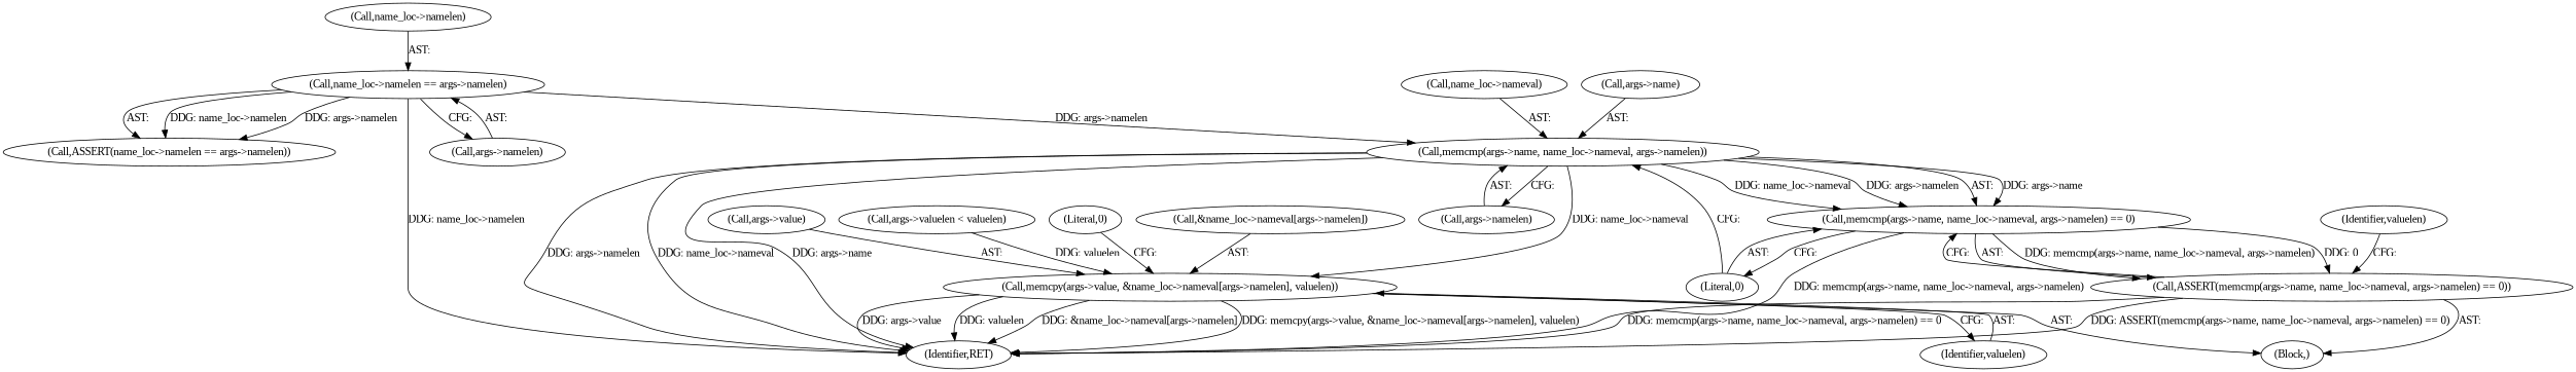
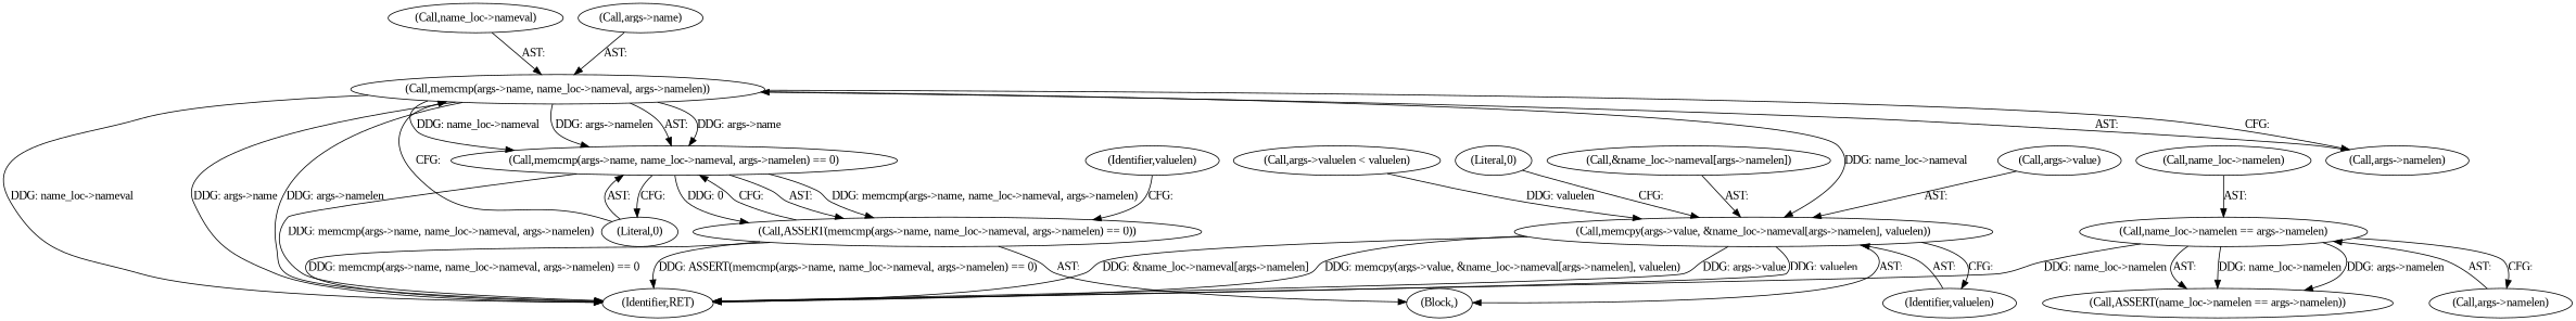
  digraph {
    fontname="Liberation Serif"
    node [fontname="Liberation Serif"]
    edge [fontname="Liberation Serif"]
    n1 [label="(Call,memcmp(args->name, name_loc->nameval, args->namelen))"]
    n2 [label="(Call,memcmp(args->name, name_loc->nameval, args->namelen) == 0)"]
    n3 [label="(Call,memcpy(args->value, &name_loc->nameval[args->namelen], valuelen))"]
    n4 [label="(Call,args->namelen)"]
    n5 [label="(Identifier,RET)"]
    n6 [label="(Call,ASSERT(memcmp(args->name, name_loc->nameval, args->namelen) == 0))"]
    n7 [label="(Literal,0)"]
    n8 [label="(Block,)"]
    n9 [label="(Identifier,valuelen)"]
    n10 [label="(Call,name_loc->namelen == args->namelen)"]
    n11 [label="(Call,args->namelen)"]
    n12 [label="(Call,ASSERT(name_loc->namelen == args->namelen))"]
    n13 [label="(Identifier,valuelen)"]
    n14 [label="(Call,name_loc->nameval)"]
    n15 [label="(Call,args->value)"]
    n16 [label="(Call,args->valuelen < valuelen)"]
    n17 [label="(Call,args->name)"]
    n18 [label="(Call,name_loc->namelen)"]
    n19 [label="(Literal,0)"]
    n20 [label="(Call,&name_loc->nameval[args->namelen])"]
    n1 -> n2 [label="AST: "]
    n1 -> n2 [label="DDG: args->name"]
    n1 -> n2 [label="DDG: name_loc->nameval"]
    n1 -> n2 [label="DDG: args->namelen"]
    n1 -> n3 [label="DDG: name_loc->nameval"]
    n1 -> n4 [label="CFG: "]
    n1 -> n5 [label="DDG: args->namelen"]
    n1 -> n5 [label="DDG: name_loc->nameval"]
    n1 -> n5 [label="DDG: args->name"]
    n2 -> n5 [label="DDG: memcmp(args->name, name_loc->nameval, args->namelen)"]
    n2 -> n6 [label="AST: "]
    n2 -> n6 [label="DDG: memcmp(args->name, name_loc->nameval, args->namelen)"]
    n2 -> n6 [label="DDG: 0"]
    n2 -> n7 [label="CFG: "]
    n3 -> n5 [label="DDG: args->value"]
    n3 -> n5 [label="DDG: valuelen"]
    n3 -> n5 [label="DDG: &name_loc->nameval[args->namelen]"]
    n3 -> n5 [label="DDG: memcpy(args->value, &name_loc->nameval[args->namelen], valuelen)"]
    n3 -> n8 [label="AST: "]
    n3 -> n9 [label="CFG: "]
    n4 -> n1 [label="AST: "]
    n6 -> n2 [label="CFG: "]
    n6 -> n5 [label="DDG: memcmp(args->name, name_loc->nameval, args->namelen) == 0"]
    n6 -> n5 [label="DDG: ASSERT(memcmp(args->name, name_loc->nameval, args->namelen) == 0)"]
    n6 -> n8 [label="AST: "]
    n7 -> n1 [label="CFG: "]
    n7 -> n2 [label="AST: "]
    n9 -> n3 [label="AST: "]
-   n10 -> n1 [label="DDG: args->namelen"]
    n10 -> n5 [label="DDG: name_loc->namelen"]
    n10 -> n11 [label="CFG: "]
    n10 -> n12 [label="AST: "]
    n10 -> n12 [label="DDG: name_loc->namelen"]
    n10 -> n12 [label="DDG: args->namelen"]
    n11 -> n10 [label="AST: "]
    n13 -> n6 [label="CFG: "]
    n14 -> n1 [label="AST: "]
    n15 -> n3 [label="AST: "]
    n16 -> n3 [label="DDG: valuelen"]
    n17 -> n1 [label="AST: "]
    n18 -> n10 [label="AST: "]
    n19 -> n3 [label="CFG: "]
    n20 -> n3 [label="AST: "]
  }
